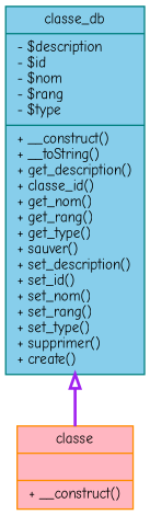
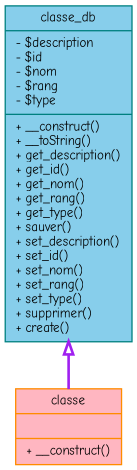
  digraph {
    fontname="Comic Neue"
    node [fontname="Comic Neue" fontsize=10 shape=record style=filled]
    n1 [color=darkorange fillcolor=lightpink fontcolor=black height=0.2 label="{classe\n||+ __construct()\l}" width=0.4]
-   n2 [color=teal height=0.2 label="{classe_db\n|- $description\l- $id\l- $nom\l- $rang\l- $type\l|+ __construct()\l+ __toString()\l+ get_description()\l+ classe_id()\l+ get_nom()\l+ get_rang()\l+ get_type()\l+ sauver()\l+ set_description()\l+ set_id()\l+ set_nom()\l+ set_rang()\l+ set_type()\l+ supprimer()\l+ create()\l}" width=0.4 fillcolor=skyblue]
+   n2 [color=teal height=0.2 label="{classe_db\n|- $description\l- $id\l- $nom\l- $rang\l- $type\l|+ __construct()\l+ __toString()\l+ get_description()\l+ get_id()\l+ get_nom()\l+ get_rang()\l+ get_type()\l+ sauver()\l+ set_description()\l+ set_id()\l+ set_nom()\l+ set_rang()\l+ set_type()\l+ supprimer()\l+ create()\l}" width=0.4 fillcolor=skyblue]
    n2 -> n1 [arrowtail=empty color=purple dir=back fontname="Comic Neue" fontsize=10 labelfontname=FreeSans labelfontsize=10 style=bold]
  }
